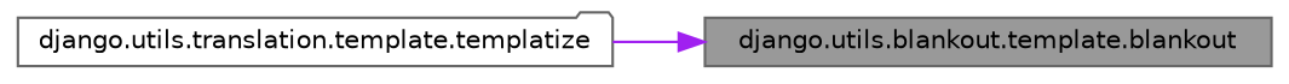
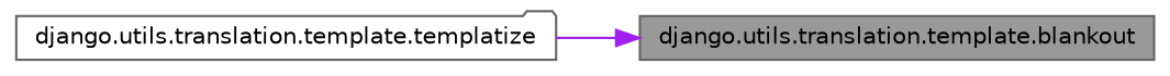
  digraph {
    rankdir=RL
    node [fontname=Helvetica fontsize=10 style=filled]
-   n1 [color=gray40 fillcolor=grey60 fontcolor=black height=0.2 label="django.utils.blankout.template.blankout" shape=box width=0.4]
+   n1 [color=gray40 fillcolor=grey60 fontcolor=black height=0.2 label="django.utils.translation.template.blankout" shape=box width=0.4]
    n2 [color=grey40 fillcolor=white height=0.2 label="django.utils.translation.template.templatize" shape=folder width=0.4]
    n1 -> n2 [color=purple dir=back fontname=Helvetica fontsize=10 labelfontname=Helvetica labelfontsize=10 style=solid]
  }
